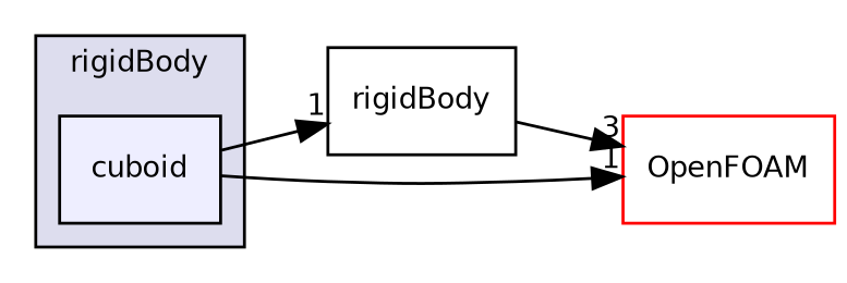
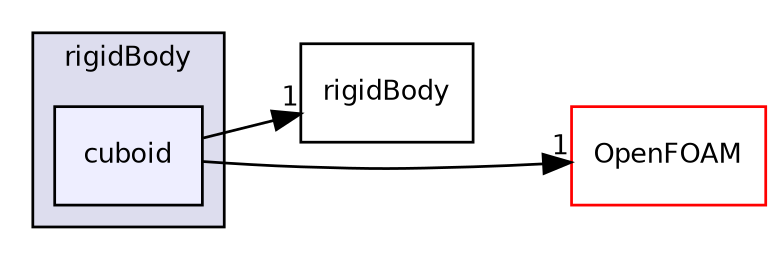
  digraph {
    compound=true
    rankdir=LR
    node [fontname=Helvetica fontsize=10 shape=box]
    edge [headlabel=1 labeldistance=1.5 labelfontname=Helvetica labelfontsize=10]
    n1 [fillcolor="#eeeeff" label=cuboid pencolor=black style=filled]
    n2 [label=rigidBody]
    n3 [color=red label=OpenFOAM]
    subgraph cluster_1 {
      bgcolor="#ddddee"
      fontname=Helvetica
      fontsize=10
      label=rigidBody
      pencolor=black
      n1
    }
    n1 -> n2
    n1 -> n3
-   n2 -> n3 [headlabel=3]
  }
